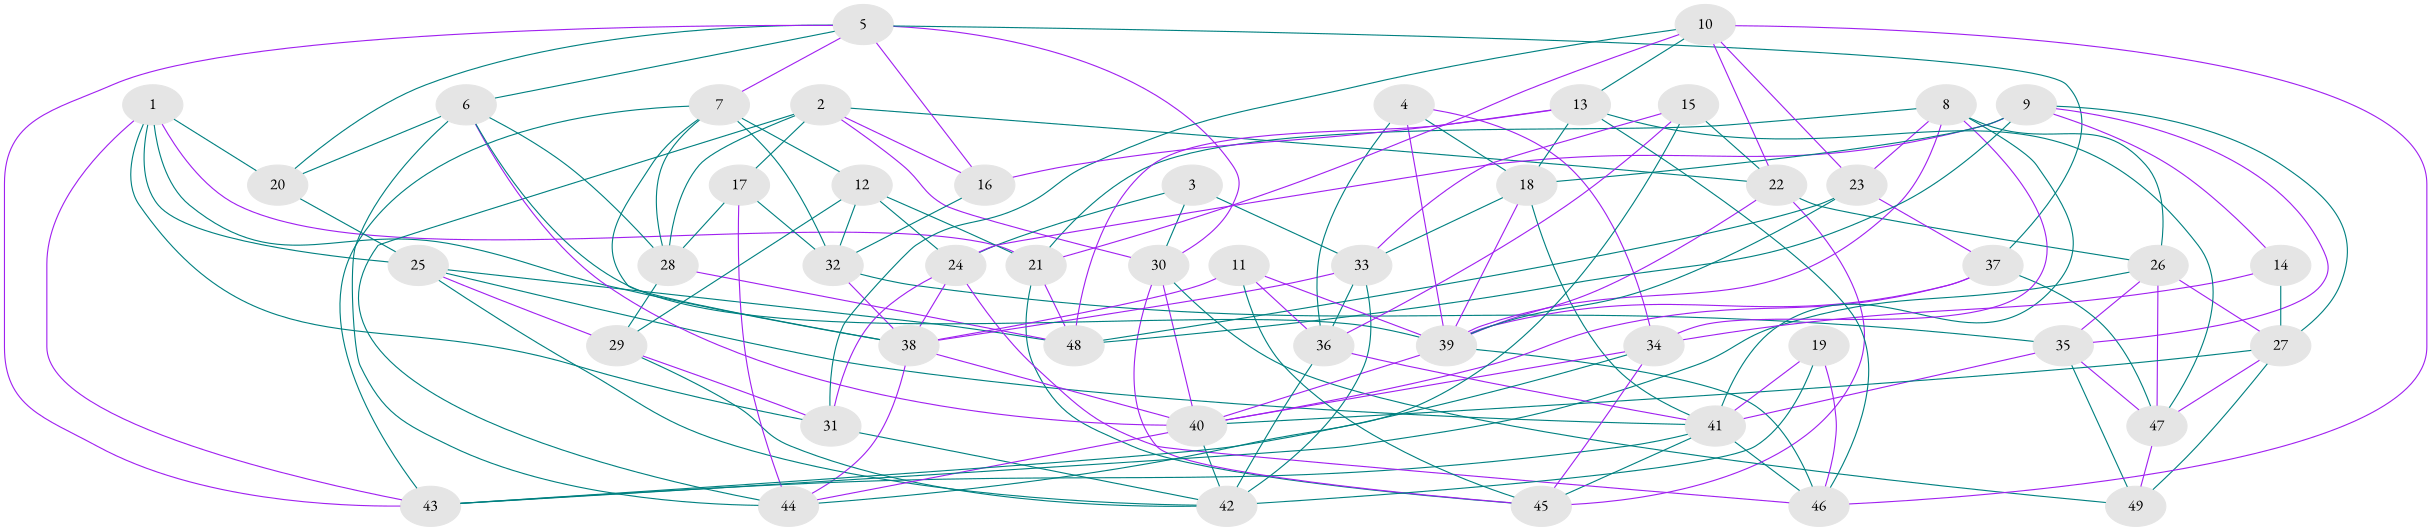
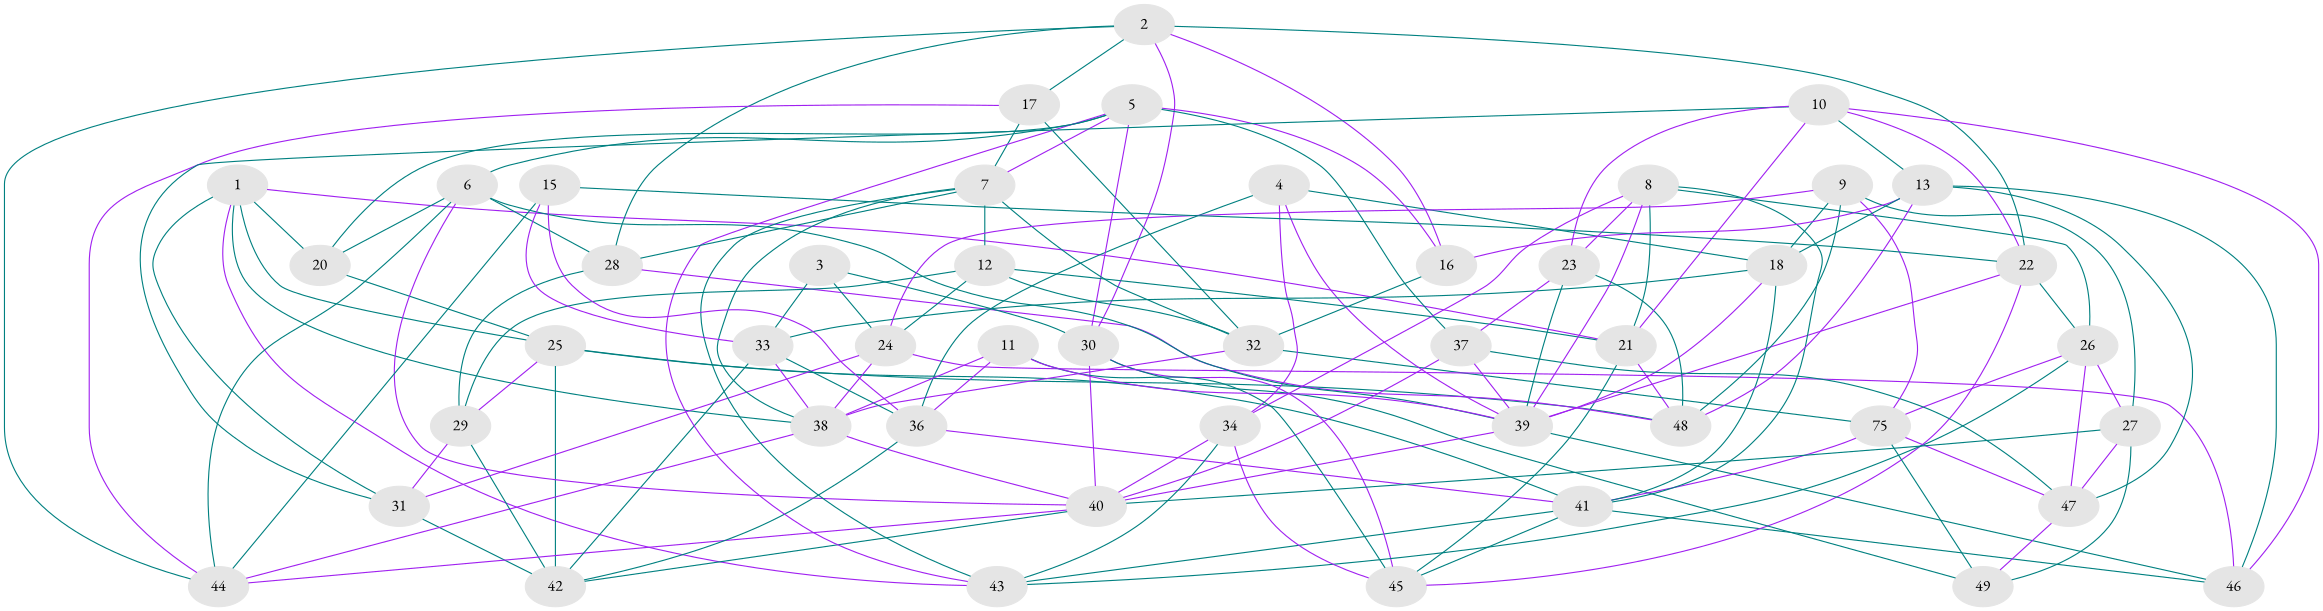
  graph {
    fontname="EB Garamond"
    node [color=gray90 fontname="EB Garamond" style=filled]
    edge [color=teal fontname="EB Garamond" weight=1.0]
    1
    20
    21
    25
    31
    38
    43
    48
    45
    41
    29
    42
    44
    40
    2
    16
    17
    22
    28
    30
    32
    39
    26
    49
    3
    24
    33
    46
-   35
+   35 [label=75]
    36
    4
    18
    34
    5
    6
    7
    37
    12
    47
    8
    23
    27
    9
-   14
    10
    13
    11
    15
-   19
    1 -- 20
    1 -- 21 [color=purple]
    1 -- 25
    1 -- 31
    1 -- 38
    1 -- 43 [color=purple]
    20 -- 25
    21 -- 48 [color=purple]
    21 -- 45
    25 -- 48
    25 -- 41
    25 -- 29 [color=purple]
    25 -- 42
    31 -- 42 [weight=2.0]
    38 -- 44 [color=purple]
    38 -- 40 [color=purple]
    41 -- 43
    41 -- 45
    41 -- 46
    29 -- 31 [color=purple]
    29 -- 42
    40 -- 42
    40 -- 44 [color=purple]
    2 -- 44
    2 -- 16 [color=purple]
    2 -- 17
    2 -- 22
    2 -- 28
    2 -- 30 [color=purple]
    16 -- 32
    17 -- 44 [color=purple]
-   17 -- 28
+   17 -- 7
    17 -- 32
    22 -- 45 [color=purple]
    22 -- 39 [color=purple]
    22 -- 26
    28 -- 48 [color=purple]
    28 -- 29
    30 -- 45 [color=purple]
    30 -- 40 [color=purple]
    30 -- 49
    32 -- 38 [color=purple]
    32 -- 35
    39 -- 40 [color=purple]
    39 -- 46
    26 -- 43
    26 -- 35 [color=purple]
    26 -- 47 [color=purple]
    26 -- 27 [color=purple]
    3 -- 30
    3 -- 24
    3 -- 33
    24 -- 31 [color=purple]
    24 -- 38 [color=purple]
    24 -- 46 [color=purple]
    33 -- 38 [color=purple]
    33 -- 42
    33 -- 36
    35 -- 41 [color=purple]
    35 -- 49
    35 -- 47 [color=purple]
    36 -- 41 [color=purple]
    36 -- 42
    4 -- 39 [color=purple]
    4 -- 36
    4 -- 18
    4 -- 34 [color=purple]
    18 -- 41
    18 -- 39 [color=purple]
    18 -- 33
    34 -- 43
    34 -- 45 [color=purple]
    34 -- 40 [color=purple]
    5 -- 20
    5 -- 43 [color=purple]
    5 -- 16 [color=purple]
    5 -- 30 [color=purple weight=2.0]
    5 -- 6
    5 -- 7 [color=purple]
    5 -- 37
    6 -- 20
    6 -- 44
    6 -- 40 [color=purple]
    6 -- 28
    6 -- 39
    7 -- 38
    7 -- 43
    7 -- 28
    7 -- 32
    7 -- 12
    37 -- 40 [color=purple weight=2.0]
    37 -- 39 [color=purple]
    37 -- 47
    12 -- 21
    12 -- 29
    12 -- 32
    12 -- 24
    47 -- 49 [color=purple]
    8 -- 21
    8 -- 41
    8 -- 39 [color=purple]
    8 -- 26
    8 -- 34 [color=purple]
    8 -- 23 [color=purple]
    23 -- 48
    23 -- 39
    23 -- 37 [color=purple]
    27 -- 40
    27 -- 49
    27 -- 47 [color=purple]
    9 -- 48
    9 -- 24 [color=purple]
    9 -- 35 [color=purple]
    9 -- 18
    9 -- 27
-   9 -- 14 [color=purple]
-   14 -- 34 [color=purple]
-   14 -- 27
    10 -- 21 [color=purple]
    10 -- 31
    10 -- 22 [color=purple]
    10 -- 46 [color=purple]
    10 -- 23 [color=purple]
    10 -- 13
    13 -- 48 [color=purple]
    13 -- 16 [color=purple]
    13 -- 46
    13 -- 18
    13 -- 47
    11 -- 38 [color=purple]
    11 -- 45
    11 -- 39 [color=purple]
    11 -- 36 [color=purple]
    15 -- 44
    15 -- 22
    15 -- 33 [color=purple]
    15 -- 36 [color=purple]
-   19 -- 41 [color=purple weight=2.0]
-   19 -- 42 [weight=3.0]
-   19 -- 46 [color=purple]
  }
